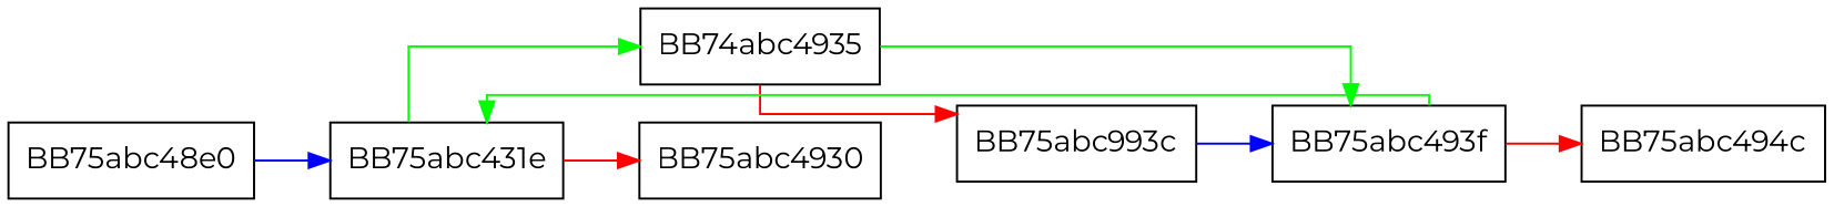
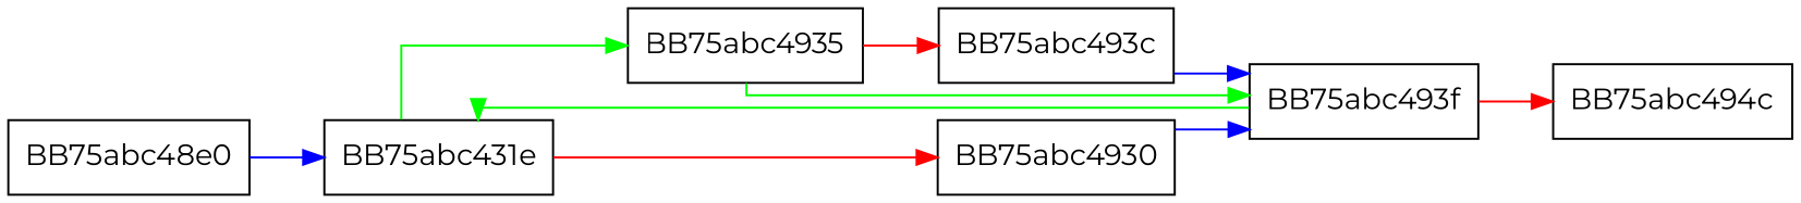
  digraph {
    fontname=Montserrat
    rankdir=LR
    splines=ortho
    node [fontname=Montserrat shape=box]
    edge [color=green fontname=Montserrat]
    n1 [label=BB75abc431e]
    BB75abc48e0
-   BB75abc4935 [label=BB74abc4935]
+   BB75abc4935
    BB75abc4930
    BB75abc493f
-   BB75abc493c [label=BB75abc993c]
+   BB75abc493c
    BB75abc494c
    n1 -> BB75abc4935
    n1 -> BB75abc4930 [color=red]
    BB75abc48e0 -> n1 [color=blue]
    BB75abc4935 -> BB75abc493f
    BB75abc4935 -> BB75abc493c [color=red]
+   BB75abc4930 -> BB75abc493f [color=blue]
    BB75abc493f -> n1
    BB75abc493f -> BB75abc494c [color=red]
    BB75abc493c -> BB75abc493f [color=blue]
  }
